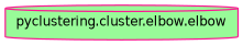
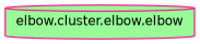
  digraph {
    rankdir=LR
-   n1 [color=deeppink fillcolor=palegreen fontname=Helvetica fontsize=10 height=0.2 label="pyclustering.cluster.elbow.elbow" shape=cylinder style=filled width=0.4]
+   n1 [color=deeppink fillcolor=palegreen fontname=Helvetica fontsize=10 height=0.2 label="elbow.cluster.elbow.elbow" shape=cylinder style=filled width=0.4]
  }
